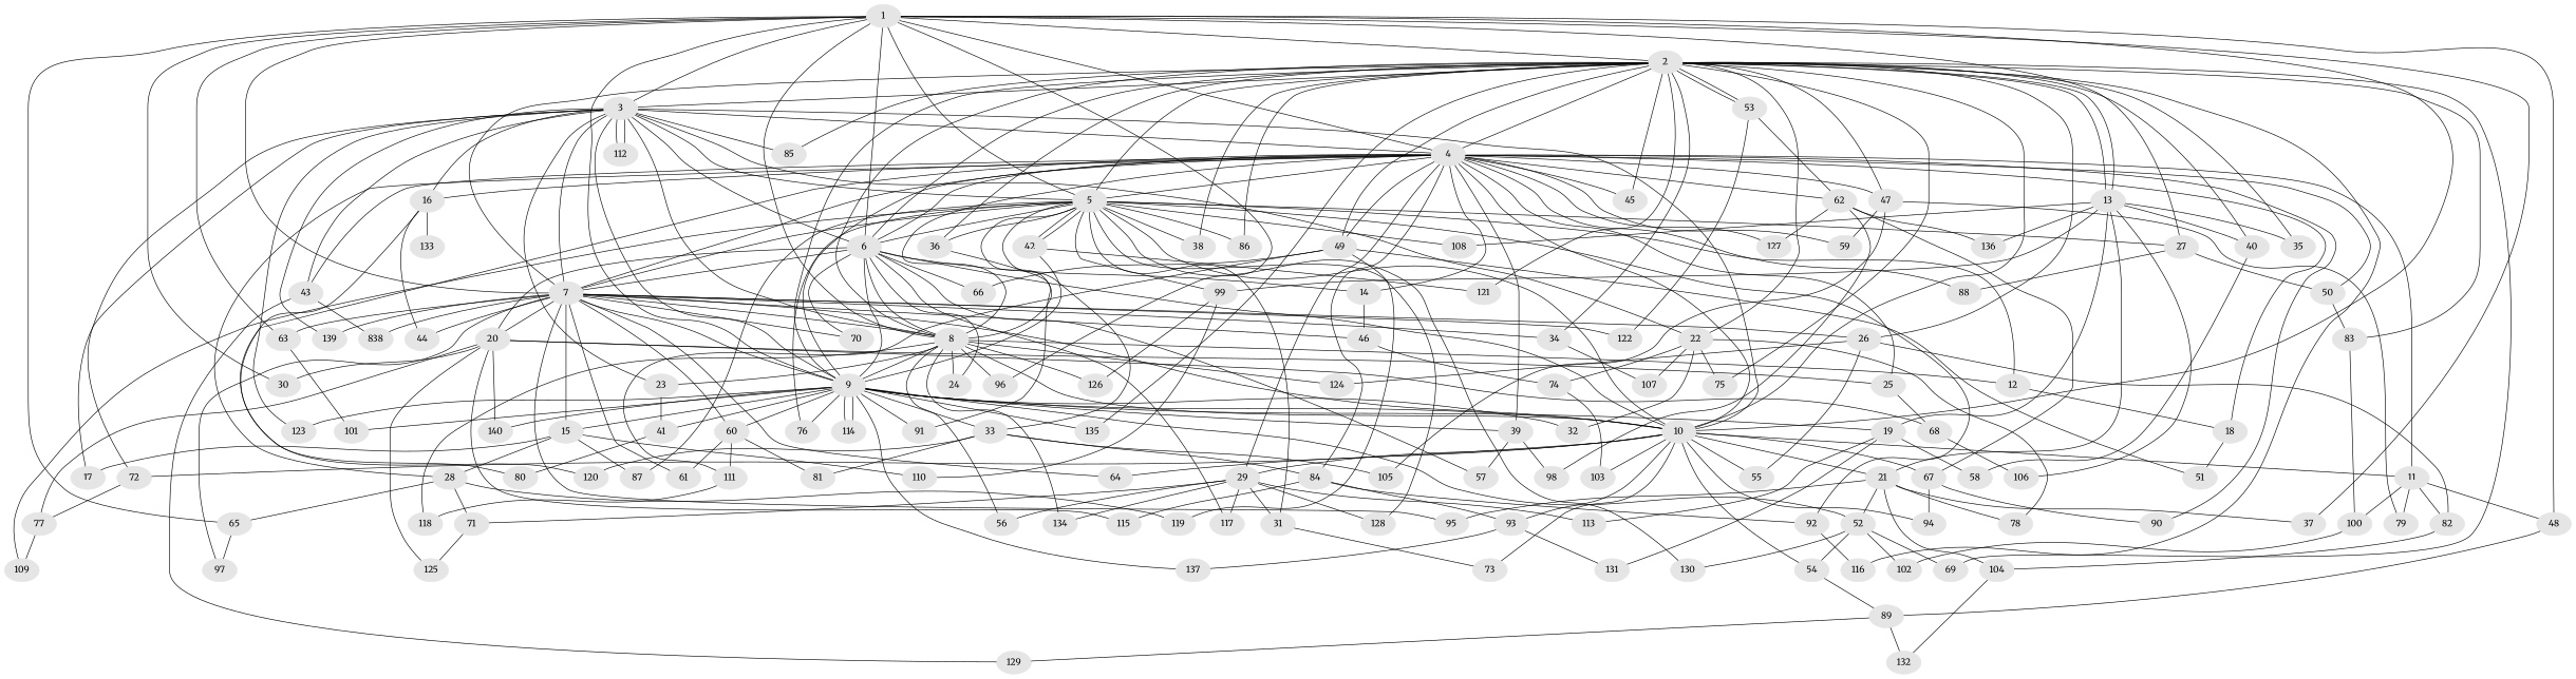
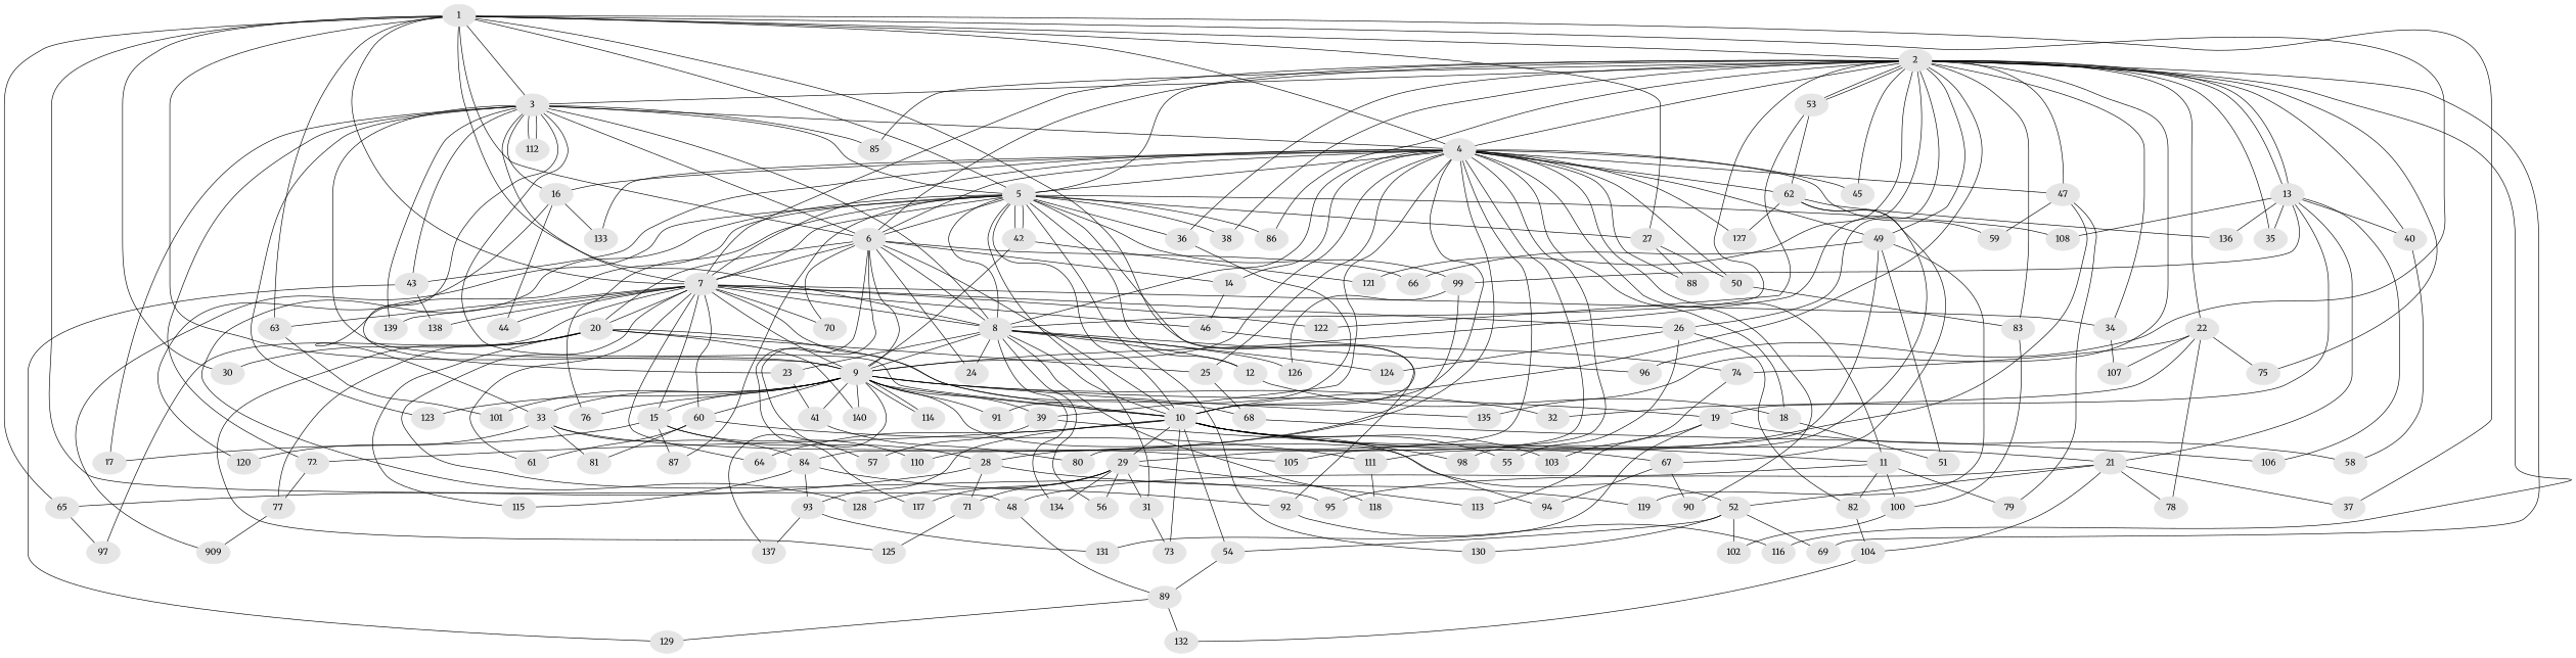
  graph {
    fontname=Merriweather
    node [color=gray90 fontname=Merriweather style=filled]
    edge [fontname=Merriweather]
    1
    2
    3
    4
    5
    6
    7
    8
    9
    10
    27
    30
    37
    48
    63
    65
    96
    13
    22
    26
    34
    35
    36
    38
    40
    45
    47
    49
    53
    69
    75
    83
    85
    86
    116
    121
    135
    16
    17
    23
    43
    72
    112
    123
    139
    11
    14
    18
    25
    28
    29
    39
    50
    59
    62
    80
    84
    88
    90
    127
    133
    12
    31
    33
    42
    76
    87
    92
    99
    108
-   109
+   109 [label=909]
    128
    130
    20
    24
    57
    66
    70
    117
    15
    44
    46
    60
    61
    64
    95
    97
    122
-   138 [label=838]
+   138
    56
    118
    124
    126
    134
    19
    32
    41
    52
    91
    101
    114
    137
    140
    21
    54
    55
    67
    73
    93
    94
    103
    89
    106
    136
    78
    74
    107
    82
    58
    79
    105
    51
    119
    111
    100
    120
    129
    77
    68
    71
    113
    98
    115
    81
    110
    125
    131
    102
    104
    132
    1 -- 2
    1 -- 3
    1 -- 4
    1 -- 5
    1 -- 6
    1 -- 7
    1 -- 8
    1 -- 9
    1 -- 10
    1 -- 27
    1 -- 30
    1 -- 37
    1 -- 48
    1 -- 63
    1 -- 65
    1 -- 96
    2 -- 3
    2 -- 4
    2 -- 5
    2 -- 6
    2 -- 7
    2 -- 8
    2 -- 9
    2 -- 10
    2 -- 13
    2 -- 13
    2 -- 22
    2 -- 26
    2 -- 34
    2 -- 35
    2 -- 36
    2 -- 38
    2 -- 40
    2 -- 45
    2 -- 47
    2 -- 49
    2 -- 53
    2 -- 53
    2 -- 69
    2 -- 75
    2 -- 83
    2 -- 85
    2 -- 86
    2 -- 116
    2 -- 121
    2 -- 135
    3 -- 4
    3 -- 5
    3 -- 6
    3 -- 7
    3 -- 8
    3 -- 9
    3 -- 10
-   3 -- 22
    3 -- 85
    3 -- 16
    3 -- 17
    3 -- 23
    3 -- 43
    3 -- 72
    3 -- 112
    3 -- 112
    3 -- 123
    3 -- 139
    4 -- 5
    4 -- 6
    4 -- 7
    4 -- 8
    4 -- 9
    4 -- 10
    4 -- 45
    4 -- 47
    4 -- 49
    4 -- 16
    4 -- 43
    4 -- 11
    4 -- 14
    4 -- 18
    4 -- 25
    4 -- 28
    4 -- 29
    4 -- 39
    4 -- 50
    4 -- 59
    4 -- 62
    4 -- 80
    4 -- 84
    4 -- 88
    4 -- 90
    4 -- 127
+   4 -- 133
    5 -- 6
    5 -- 7
    5 -- 8
    5 -- 10
    5 -- 27
    5 -- 36
    5 -- 38
    5 -- 86
    5 -- 12
    5 -- 31
    5 -- 33
    5 -- 42
    5 -- 42
    5 -- 76
    5 -- 87
    5 -- 92
    5 -- 99
    5 -- 108
    5 -- 109
    5 -- 128
    5 -- 130
    6 -- 7
    6 -- 8
    6 -- 9
    6 -- 10
    6 -- 14
    6 -- 20
    6 -- 24
    6 -- 57
    6 -- 66
    6 -- 70
    6 -- 117
    7 -- 8
    7 -- 9
    7 -- 10
    7 -- 63
    7 -- 26
    7 -- 34
    7 -- 139
    7 -- 20
    7 -- 70
    7 -- 15
    7 -- 44
    7 -- 46
    7 -- 60
    7 -- 61
    7 -- 64
    7 -- 95
    7 -- 97
    7 -- 122
    7 -- 138
    8 -- 9
    8 -- 10
    8 -- 96
    8 -- 23
    8 -- 12
    8 -- 24
    8 -- 56
    8 -- 118
    8 -- 124
    8 -- 126
    8 -- 134
    9 -- 10
    9 -- 135
    9 -- 123
    9 -- 39
    9 -- 33
    9 -- 76
    9 -- 15
    9 -- 60
    9 -- 19
    9 -- 32
    9 -- 41
    9 -- 52
    9 -- 91
    9 -- 101
    9 -- 114
    9 -- 114
    9 -- 137
    9 -- 140
    10 -- 72
    10 -- 11
    10 -- 29
    10 -- 64
    10 -- 21
    10 -- 54
    10 -- 55
    10 -- 67
    10 -- 73
    10 -- 93
    10 -- 94
    10 -- 103
    27 -- 50
    27 -- 88
    48 -- 89
    63 -- 101
    65 -- 97
    13 -- 35
    13 -- 40
    13 -- 99
    13 -- 108
    13 -- 19
    13 -- 21
    13 -- 106
    13 -- 136
    22 -- 75
    22 -- 32
    22 -- 78
    22 -- 74
    22 -- 107
    26 -- 124
    26 -- 55
    26 -- 82
    34 -- 107
    36 -- 91
    40 -- 58
    47 -- 59
    47 -- 79
    47 -- 105
    49 -- 66
    49 -- 51
    49 -- 119
    49 -- 111
    53 -- 62
    53 -- 122
    83 -- 100
    16 -- 133
    16 -- 44
    16 -- 120
    23 -- 41
    43 -- 138
    43 -- 129
    72 -- 77
    11 -- 48
    11 -- 82
    11 -- 79
    11 -- 100
    14 -- 46
    18 -- 51
    25 -- 68
    28 -- 65
    28 -- 119
    28 -- 71
    29 -- 31
    29 -- 128
    29 -- 117
    29 -- 56
    29 -- 134
    29 -- 71
    29 -- 113
    39 -- 57
    39 -- 98
    50 -- 83
    62 -- 127
    62 -- 67
    62 -- 136
    62 -- 98
    84 -- 92
    84 -- 93
    84 -- 115
    12 -- 18
    31 -- 73
    33 -- 84
    33 -- 105
    33 -- 120
    33 -- 81
    42 -- 9
    42 -- 121
    92 -- 116
    99 -- 126
    99 -- 110
    20 -- 30
    20 -- 25
    20 -- 140
    20 -- 77
    20 -- 68
    20 -- 115
    20 -- 125
    15 -- 17
    15 -- 28
    15 -- 87
    15 -- 110
    46 -- 74
    60 -- 61
    60 -- 111
    60 -- 81
    19 -- 58
    19 -- 113
    19 -- 131
    41 -- 80
    52 -- 69
    52 -- 130
    52 -- 54
    52 -- 102
    21 -- 37
    21 -- 95
    21 -- 52
    21 -- 78
    21 -- 104
    54 -- 89
    67 -- 90
    67 -- 94
    93 -- 137
    93 -- 131
    89 -- 129
    89 -- 132
    74 -- 103
    82 -- 104
    111 -- 118
    100 -- 102
    77 -- 109
    68 -- 106
    71 -- 125
    104 -- 132
  }
